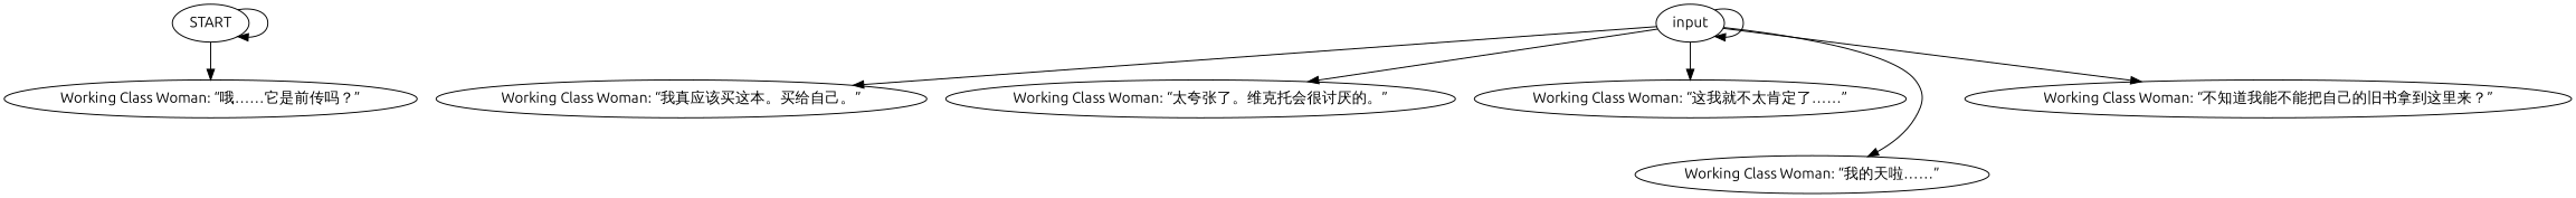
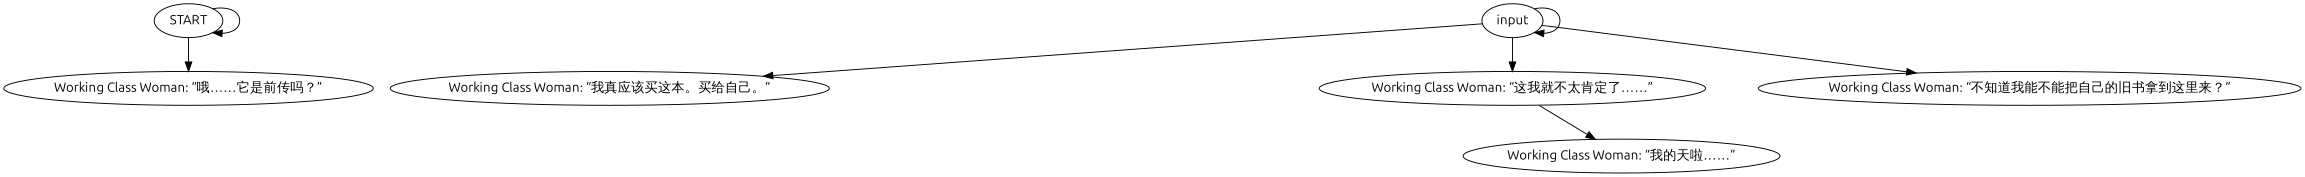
  digraph {
    fontname=Ubuntu
    node [fontname=Ubuntu]
    edge [fontname=Ubuntu]
    n1 [label=START]
    n2 [label="Working Class Woman: “哦……它是前传吗？”"]
    n3 [label=input]
    n4 [label="Working Class Woman: “我真应该买这本。买给自己。”"]
-   n5 [label="Working Class Woman: “太夸张了。维克托会很讨厌的。”"]
    n6 [label="Working Class Woman: “这我就不太肯定了……”"]
    n7 [label="Working Class Woman: “我的天啦……”"]
    n8 [label="Working Class Woman: “不知道我能不能把自己的旧书拿到这里来？”"]
    n1 -> n1
    n1 -> n2
    n3 -> n3
    n3 -> n4
-   n3 -> n5
    n3 -> n6
-   n3 -> n7
+   n6 -> n7
    n3 -> n8
  }
